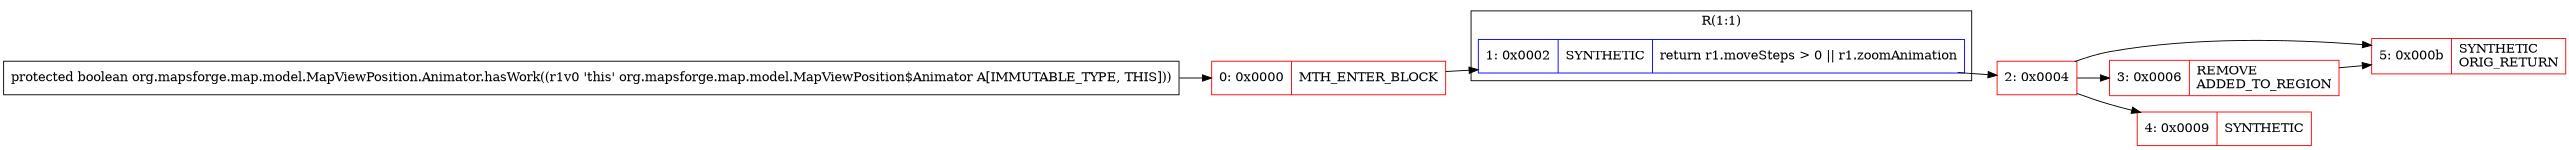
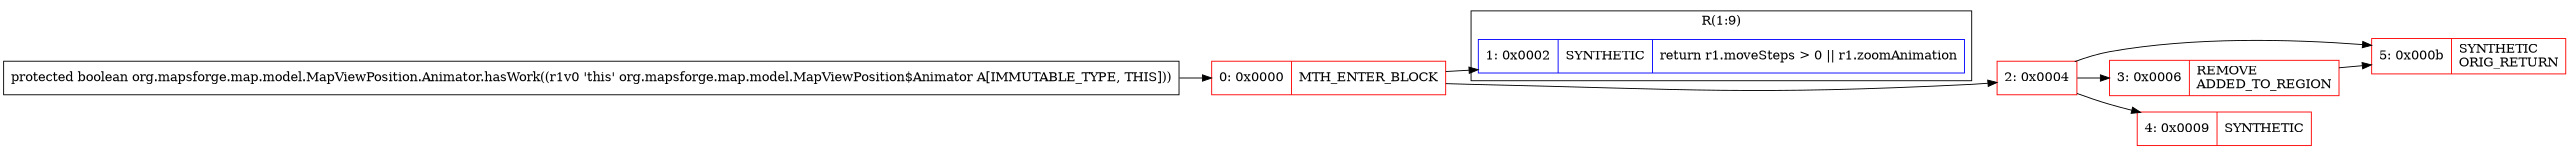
  digraph {
    rankdir=LR
    node [color=red shape=record]
    n1 [color=blue label="{1\:\ 0x0002|SYNTHETIC\l|return r1.moveSteps \> 0 \|\| r1.zoomAnimation\l}"]
    n2 [label="{2\:\ 0x0004}"]
    n3 [label="{5\:\ 0x000b|SYNTHETIC\lORIG_RETURN\l}"]
    n4 [label="{3\:\ 0x0006|REMOVE\lADDED_TO_REGION\l}"]
    n5 [label="{4\:\ 0x0009|SYNTHETIC\l}"]
    n6 [label="{0\:\ 0x0000|MTH_ENTER_BLOCK\l}"]
    n7 [label="{protected boolean org.mapsforge.map.model.MapViewPosition.Animator.hasWork((r1v0 'this' org.mapsforge.map.model.MapViewPosition$Animator A[IMMUTABLE_TYPE, THIS])) }" color=""]
    subgraph cluster_1 {
-     label="R(1:1)"
+     label="R(1:9)"
      n1
    }
-   n1 -> n2
+   n6 -> n2
    n2 -> n3
    n2 -> n4
    n2 -> n5
    n4 -> n3
    n6 -> n1
    n7 -> n6
  }
